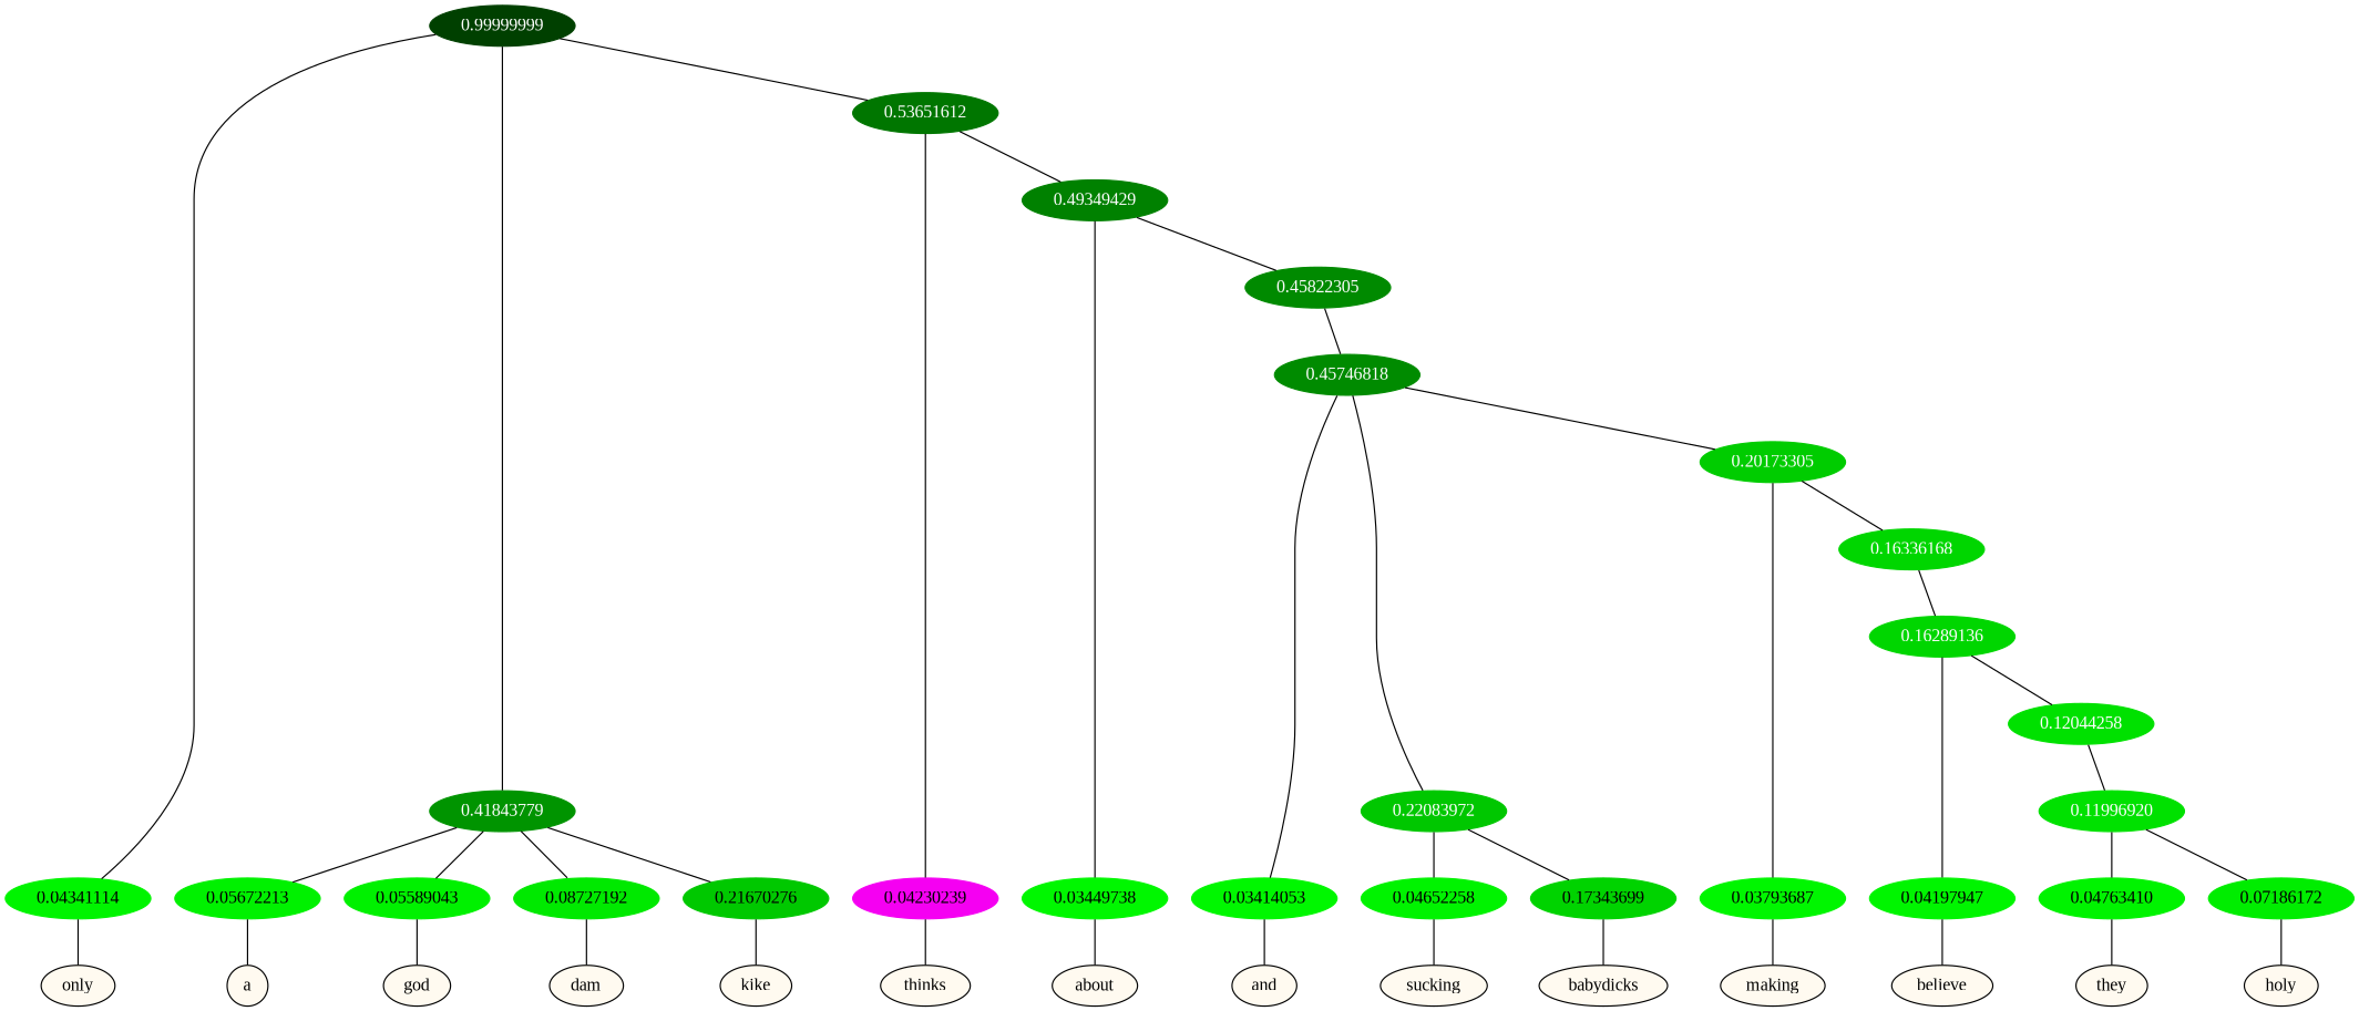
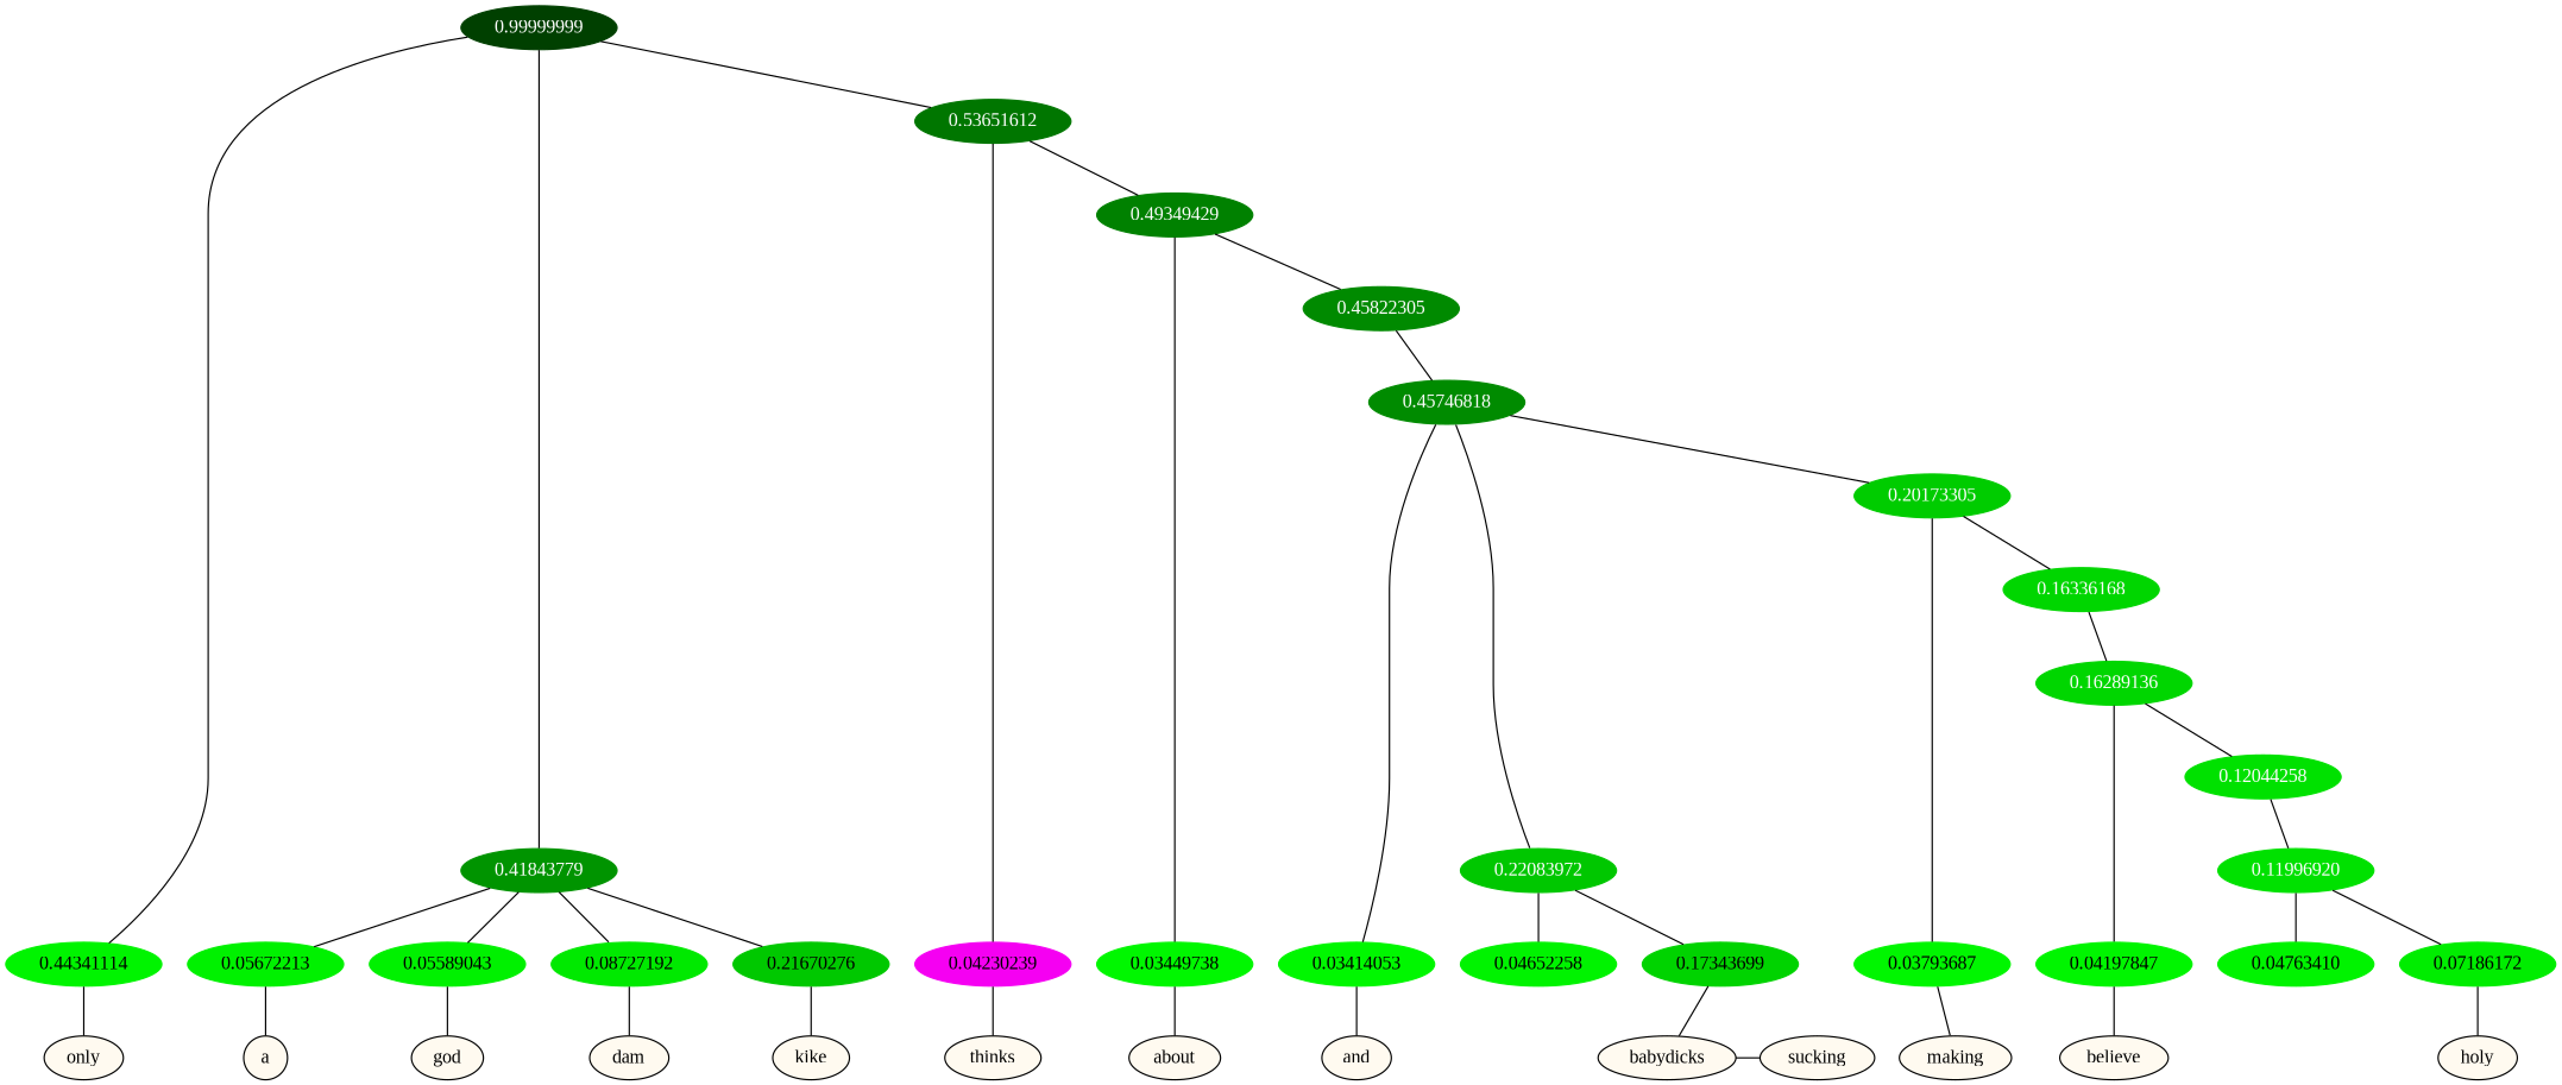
  graph {
    fontname="Liberation Serif"
    node [color=black fontname="Liberation Serif" format=png nodesep=0.001 ordering=out overlap_scaling=0.01 ranksep=0.001 style=filled]
    edge [fontname="Liberation Serif"]
    n1 [fillcolor=floralwhite height=0.15 label=a style="filled,solid" width=0.15]
    n2 [fillcolor=floralwhite height=0.15 label=god style="filled,solid" width=0.15]
    n3 [fillcolor=floralwhite height=0.15 label=dam style="filled,solid" width=0.15]
    n4 [fillcolor=floralwhite height=0.15 label=kike style="filled,solid" width=0.15]
    n5 [fillcolor=floralwhite height=0.15 label=only style="filled,solid" width=0.15]
    n6 [fillcolor=floralwhite height=0.15 label=thinks style="filled,solid" width=0.15]
    n7 [fillcolor=floralwhite height=0.15 label=about style="filled,solid" width=0.15]
    n8 [fillcolor=floralwhite height=0.15 label=sucking style="filled,solid" width=0.15]
    n9 [fillcolor=floralwhite height=0.15 label=babydicks style="filled,solid" width=0.15]
    n10 [fillcolor=floralwhite height=0.15 label=and style="filled,solid" width=0.15]
    n11 [fillcolor=floralwhite height=0.15 label=making style="filled,solid" width=0.15]
    n12 [fillcolor=floralwhite height=0.15 label=believe style="filled,solid" width=0.15]
-   n13 [fillcolor=floralwhite height=0.15 label=they style="filled,solid" width=0.15]
    n14 [fillcolor=floralwhite height=0.15 label=holy style="filled,solid" width=0.15]
    n15 [color="0.334 1.000 0.943" fontcolor=black height=0.15 label=0.05672213 width=0.15]
    n16 [color="0.334 1.000 0.944" fontcolor=black height=0.15 label=0.05589043 width=0.15]
    n17 [color="0.334 1.000 0.913" fontcolor=black height=0.15 label=0.08727192 width=0.15]
    n18 [color="0.334 1.000 0.783" fontcolor=black height=0.15 label=0.21670276 width=0.15]
-   n19 [color="0.334 1.000 0.957" fontcolor=black height=0.15 label=0.04341114 width=0.15]
+   n19 [color="0.334 1.000 0.957" fontcolor=black height=0.15 label=0.44341114 width=0.15]
    n20 [color="0.835 1.000 0.958" fontcolor=black height=0.15 label=0.04230239 width=0.15]
    n21 [color="0.334 1.000 0.966" fontcolor=black height=0.15 label=0.03449738 width=0.15]
    n22 [color="0.334 1.000 0.953" fontcolor=black height=0.15 label=0.04652258 width=0.15]
    n23 [color="0.334 1.000 0.827" fontcolor=black height=0.15 label=0.17343699 width=0.15]
    n24 [color="0.334 1.000 0.966" fontcolor=black height=0.15 label=0.03414053 width=0.15]
    n25 [color="0.334 1.000 0.962" fontcolor=black height=0.15 label=0.03793687 width=0.15]
-   n26 [color="0.334 1.000 0.958" fontcolor=black height=0.15 label=0.04197947 width=0.15]
+   n26 [color="0.334 1.000 0.958" fontcolor=black height=0.15 label=0.04197847 width=0.15]
    n27 [color="0.334 1.000 0.952" fontcolor=black height=0.15 label=0.04763410 width=0.15]
    n28 [color="0.334 1.000 0.928" fontcolor=black height=0.15 label=0.07186172 width=0.15]
    n29 [color="0.334 1.000 0.250" fontcolor=grey99 height=0.15 label=0.99999999 width=0.15]
    n30 [color="0.334 1.000 0.582" fontcolor=grey99 height=0.15 label=0.41843779 width=0.15]
    n31 [color="0.334 1.000 0.463" fontcolor=grey99 height=0.15 label=0.53651612 width=0.15]
    n32 [color="0.334 1.000 0.507" fontcolor=grey99 height=0.15 label=0.49349429 width=0.15]
    n33 [color="0.334 1.000 0.542" fontcolor=grey99 height=0.15 label=0.45822305 width=0.15]
    n34 [color="0.334 1.000 0.543" fontcolor=grey99 height=0.15 label=0.45746818 width=0.15]
    n35 [color="0.334 1.000 0.779" fontcolor=grey99 height=0.15 label=0.22083972 width=0.15]
    n36 [color="0.334 1.000 0.798" fontcolor=grey99 height=0.15 label=0.20173305 width=0.15]
    n37 [color="0.334 1.000 0.837" fontcolor=grey99 height=0.15 label=0.16336168 width=0.15]
    n38 [color="0.334 1.000 0.837" fontcolor=grey99 height=0.15 label=0.16289136 width=0.15]
    n39 [color="0.334 1.000 0.880" fontcolor=grey99 height=0.15 label=0.12044258 width=0.15]
    n40 [color="0.334 1.000 0.880" fontcolor=grey99 height=0.15 label=0.11996920 width=0.15]
    subgraph sub_1 {
      rank=same
      n1
      n2
      n3
      n4
      n5
      n6
      n7
      n8
      n9
      n10
      n11
      n12
-     n13
      n14
    }
    subgraph sub_2 {
      rank=same
      n15
      n16
      n17
      n18
      n19
      n20
      n21
      n22
      n23
      n24
      n25
      n26
      n27
      n28
    }
    n15 -- n1
    n16 -- n2
    n17 -- n3
    n18 -- n4
    n19 -- n5
    n20 -- n6
    n21 -- n7
-   n22 -- n8
+   n9 -- n8
    n23 -- n9
    n24 -- n10
    n25 -- n11
    n26 -- n12
-   n27 -- n13
    n28 -- n14
    n29 -- n19
    n29 -- n30
    n29 -- n31
    n30 -- n15
    n30 -- n16
    n30 -- n17
    n30 -- n18
    n31 -- n20
    n31 -- n32
    n32 -- n21
    n32 -- n33
    n33 -- n34
    n34 -- n24
    n34 -- n35
    n34 -- n36
    n35 -- n22
    n35 -- n23
    n36 -- n25
    n36 -- n37
    n37 -- n38
    n38 -- n26
    n38 -- n39
    n39 -- n40
    n40 -- n27
    n40 -- n28
  }
